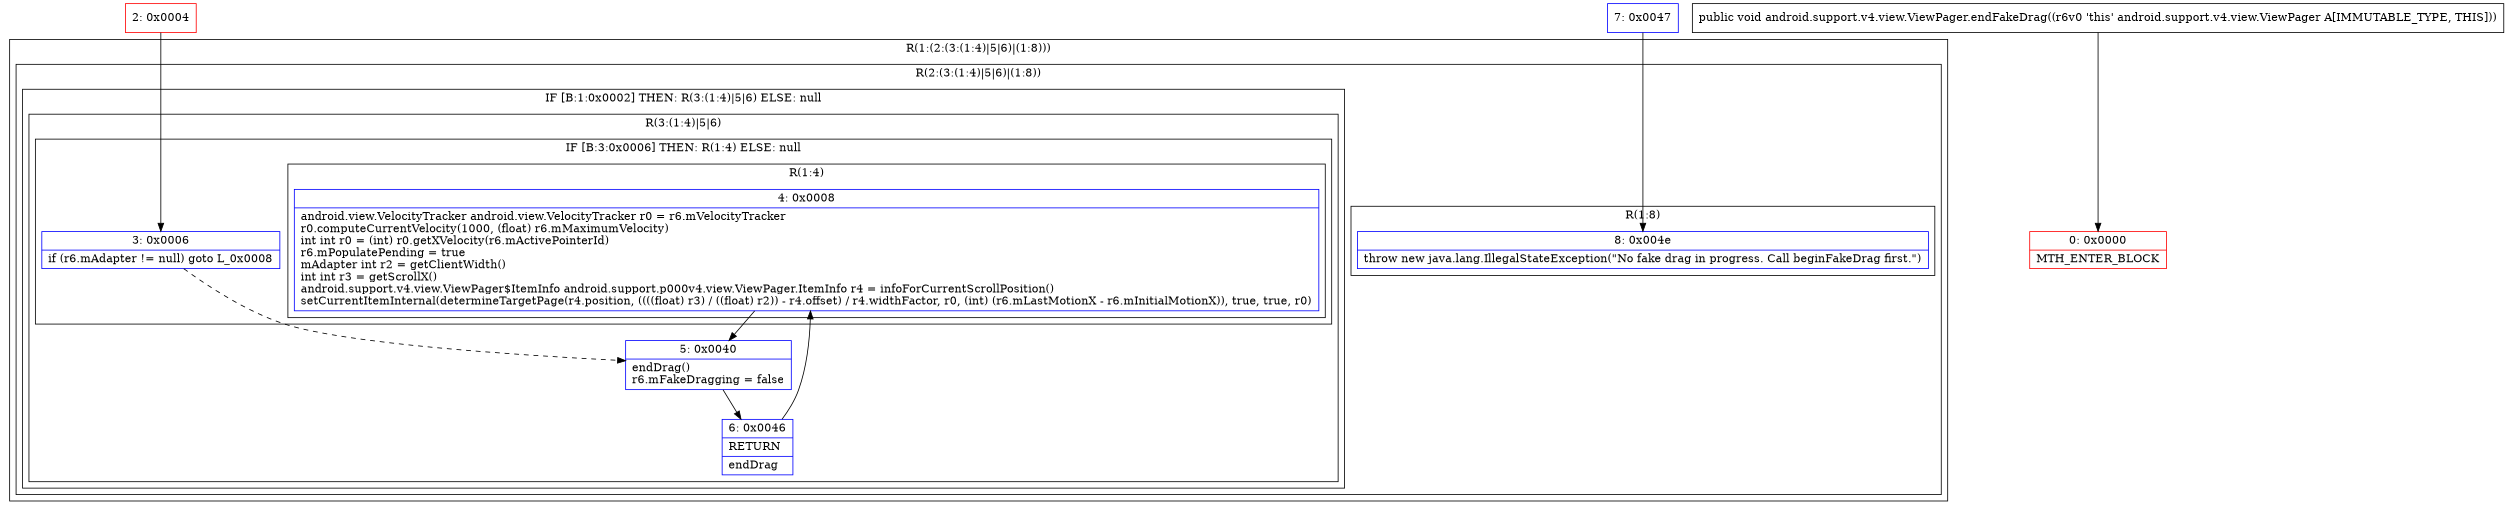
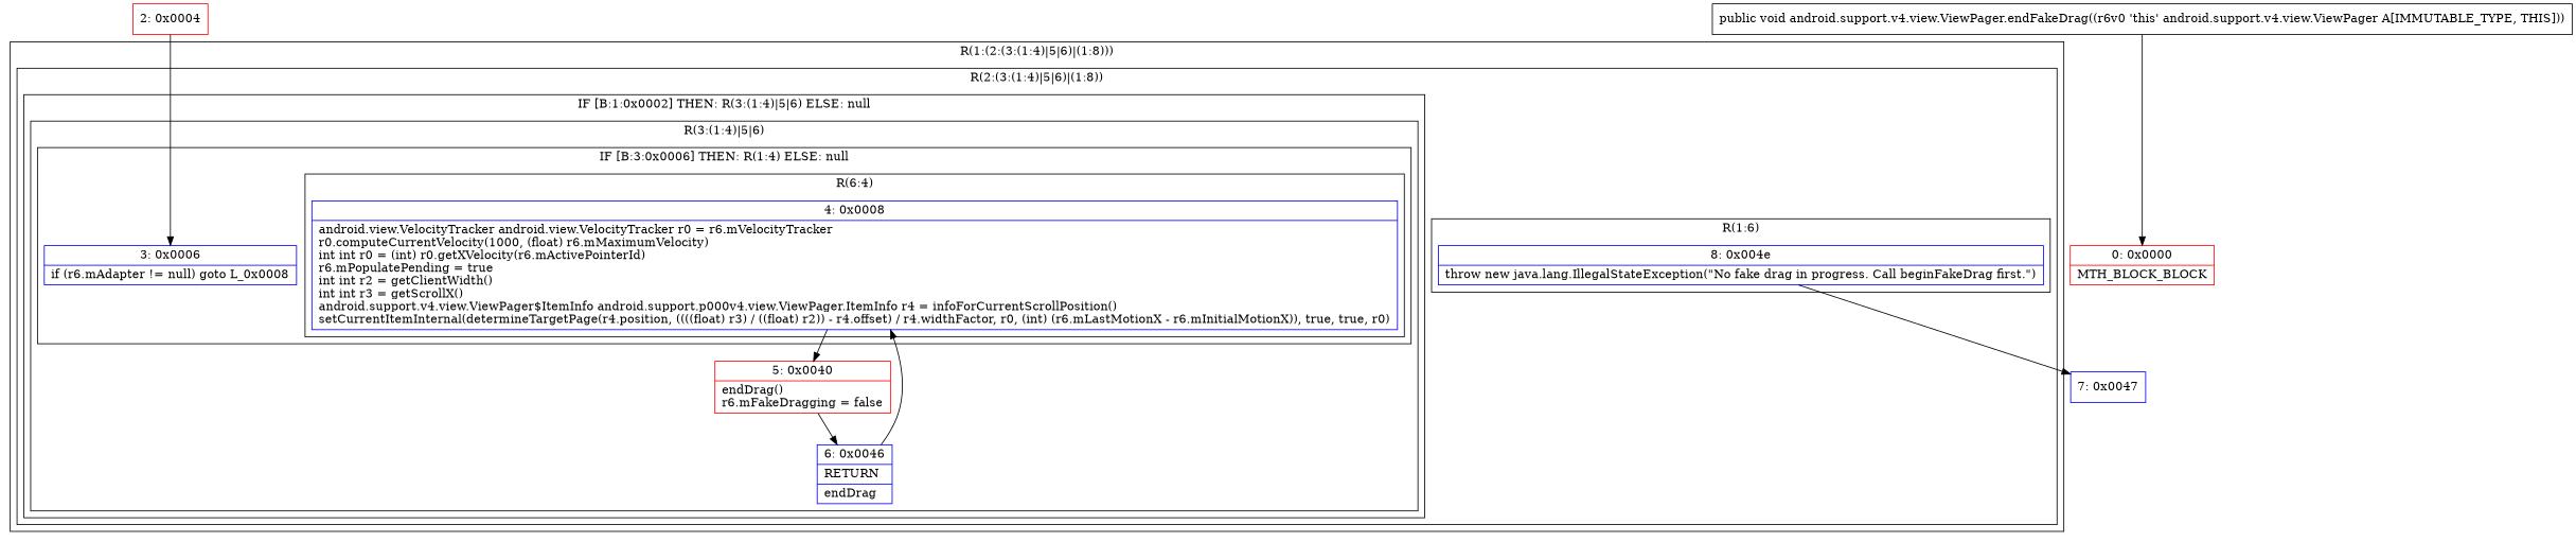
  digraph {
    node [color=blue shape=record]
-   n1 [label="{4\:\ 0x0008|android.view.VelocityTracker android.view.VelocityTracker r0 = r6.mVelocityTracker\lr0.computeCurrentVelocity(1000, (float) r6.mMaximumVelocity)\lint int r0 = (int) r0.getXVelocity(r6.mActivePointerId)\lr6.mPopulatePending = true\lmAdapter int r2 = getClientWidth()\lint int r3 = getScrollX()\landroid.support.v4.view.ViewPager$ItemInfo android.support.p000v4.view.ViewPager.ItemInfo r4 = infoForCurrentScrollPosition()\lsetCurrentItemInternal(determineTargetPage(r4.position, ((((float) r3) \/ ((float) r2)) \- r4.offset) \/ r4.widthFactor, r0, (int) (r6.mLastMotionX \- r6.mInitialMotionX)), true, true, r0)\l}"]
+   n1 [label="{4\:\ 0x0008|android.view.VelocityTracker android.view.VelocityTracker r0 = r6.mVelocityTracker\lr0.computeCurrentVelocity(1000, (float) r6.mMaximumVelocity)\lint int r0 = (int) r0.getXVelocity(r6.mActivePointerId)\lr6.mPopulatePending = true\lint int r2 = getClientWidth()\lint int r3 = getScrollX()\landroid.support.v4.view.ViewPager$ItemInfo android.support.p000v4.view.ViewPager.ItemInfo r4 = infoForCurrentScrollPosition()\lsetCurrentItemInternal(determineTargetPage(r4.position, ((((float) r3) \/ ((float) r2)) \- r4.offset) \/ r4.widthFactor, r0, (int) (r6.mLastMotionX \- r6.mInitialMotionX)), true, true, r0)\l}"]
    n2 [label="{3\:\ 0x0006|if (r6.mAdapter != null) goto L_0x0008\l}"]
-   n3 [label="{5\:\ 0x0040|endDrag()\lr6.mFakeDragging = false\l}"]
+   n3 [color=red label="{5\:\ 0x0040|endDrag()\lr6.mFakeDragging = false\l}"]
    n4 [label="{6\:\ 0x0046|RETURN\l|endDrag\l}"]
    n5 [label="{8\:\ 0x004e|throw new java.lang.IllegalStateException(\"No fake drag in progress. Call beginFakeDrag first.\")\l}"]
    n6 [color=red label="{2\:\ 0x0004}"]
    n7 [label="{7\:\ 0x0047}"]
-   n8 [color=red label="{0\:\ 0x0000|MTH_ENTER_BLOCK\l}"]
+   n8 [color=red label="{0\:\ 0x0000|MTH_BLOCK_BLOCK\l}"]
    n9 [label="{public void android.support.v4.view.ViewPager.endFakeDrag((r6v0 'this' android.support.v4.view.ViewPager A[IMMUTABLE_TYPE, THIS])) }" color=""]
    subgraph cluster_1 {
      label="R(1:(2:(3:(1:4)|5|6)|(1:8)))"
      subgraph cluster_2 {
        label="R(2:(3:(1:4)|5|6)|(1:8))"
        subgraph cluster_3 {
          label="IF [B:1:0x0002] THEN: R(3:(1:4)|5|6) ELSE: null"
          subgraph cluster_4 {
            label="R(3:(1:4)|5|6)"
            n3
            n4
            subgraph cluster_5 {
              label="IF [B:3:0x0006] THEN: R(1:4) ELSE: null"
              n2
              subgraph cluster_6 {
-               label="R(1:4)"
+               label="R(6:4)"
                n1
              }
            }
          }
        }
        subgraph cluster_7 {
-         label="R(1:8)"
+         label="R(1:6)"
          n5
        }
      }
    }
    n1 -> n3
-   n2 -> n3 [style=dashed]
    n3 -> n4
    n4 -> n1
    n6 -> n2
-   n7 -> n5
+   n5 -> n7
    n9 -> n8
  }
